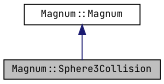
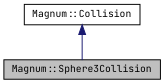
  digraph {
    fontname="JetBrains Mono"
    node [color=black fontname="JetBrains Mono" fontsize=10 shape=record style=filled]
    n1 [fillcolor=grey75 fontcolor=black height=0.2 label="Magnum::Sphere3Collision" width=0.4]
-   n2 [fillcolor=white height=0.2 label="Magnum::Magnum" width=0.4]
+   n2 [fillcolor=white height=0.2 label="Magnum::Collision" width=0.4]
    n2 -> n1 [color=midnightblue dir=back fontname="JetBrains Mono" fontsize=10 labelfontname=Helvetica labelfontsize=10 style=solid]
  }
